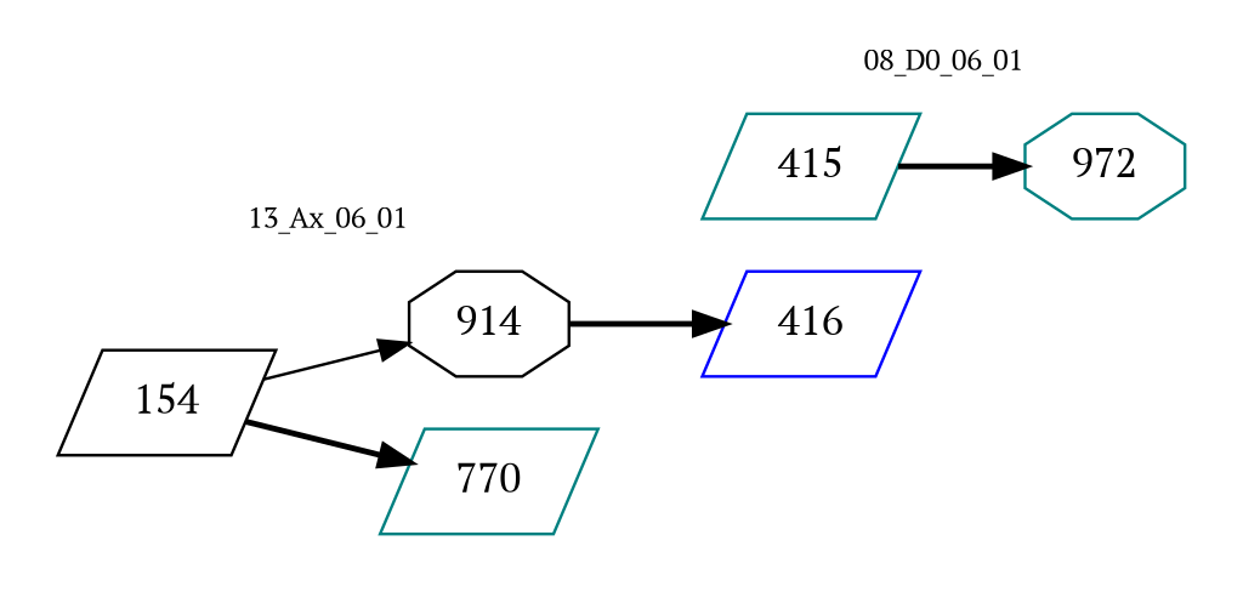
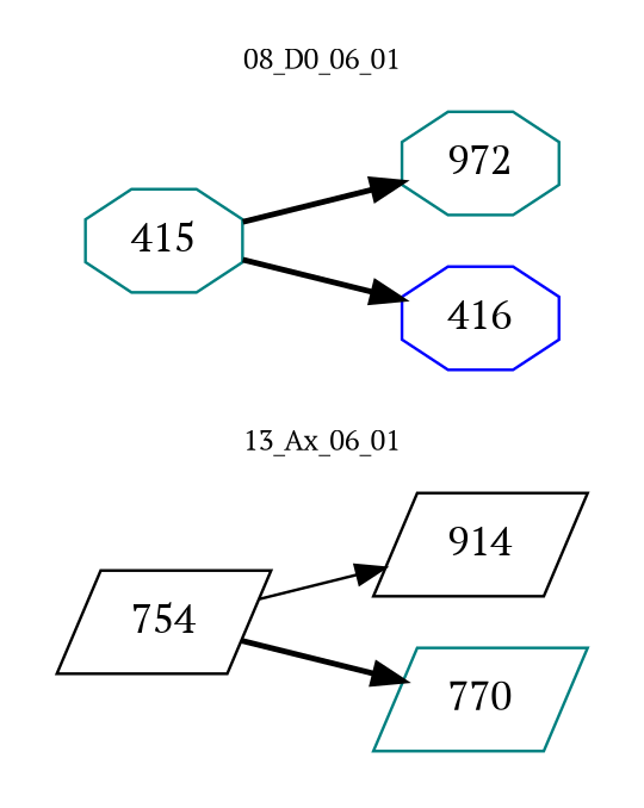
  digraph {
    fontname="PT Serif"
    rankdir=LR
    node [color=teal fontname="PT Serif" shape=parallelogram]
    edge [color=black fontname="PT Serif" style=bold]
-   n1 [color=black label=154]
+   n1 [color=black label=754]
    n2 [label=770]
-   n3 [color=black label=914 shape=octagon]
-   n4 [label=415]
-   n5 [color=blue label=416]
+   n3 [color=black label=914]
+   n4 [label=415 shape=octagon]
+   n5 [color=blue label=416 shape=octagon]
    n6 [label=972 shape=octagon]
    subgraph cluster_1 {
      color=white
      fontsize=10
      label="13_Ax_06_01"
      n1
      n2
      n3
    }
    subgraph cluster_2 {
      color=white
      fontsize=10
      label="08_D0_06_01"
      n4
      n5
      n6
    }
    n1 -> n2
    n1 -> n3 [style=solid]
-   n3 -> n5
+   n4 -> n5
    n4 -> n6
  }
